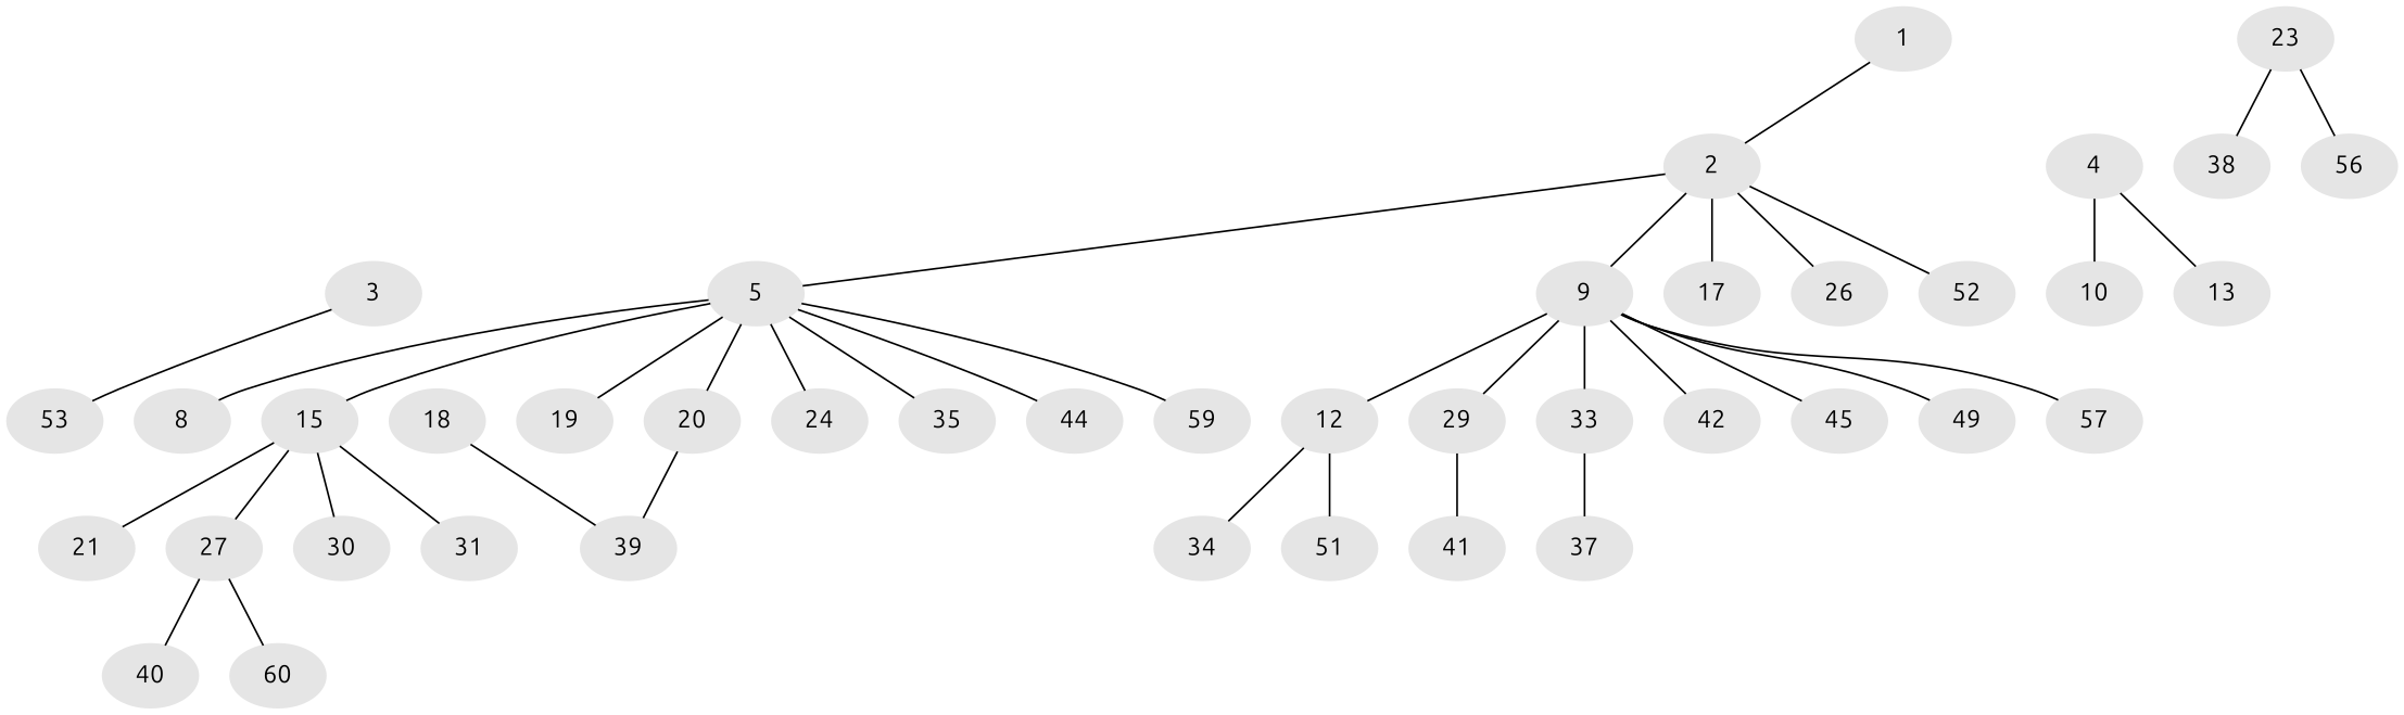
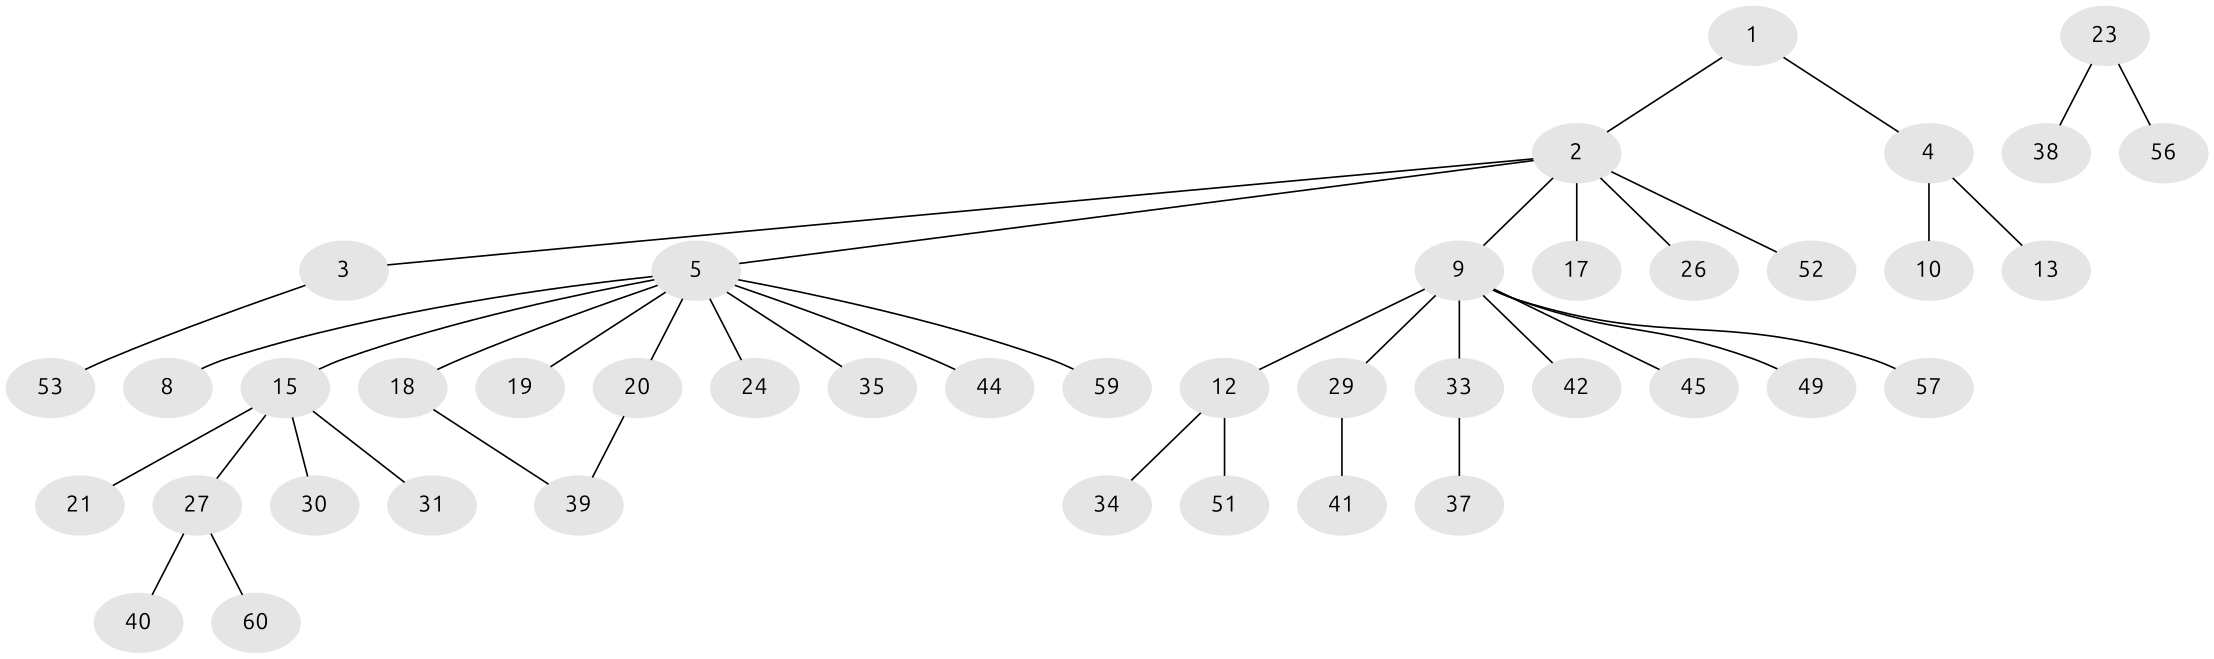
  graph {
    fontname=Ubuntu
    node [color=gray90 fontname=Ubuntu style=filled]
    edge [fontname=Ubuntu]
    1 [super="+11"]
    2 [super="+25"]
    4 [super="+6"]
    3 [super="+54"]
    5 [super="+7"]
    9 [super="+28"]
    17 [super="+48"]
    26
    52 [super="+58"]
    10
    13 [super="+14"]
    53
    8
    15 [super="+16"]
    18 [super="+22"]
    19
    20 [super="+47"]
    24
    35 [super="+55"]
    44
    59
    12 [super="+46"]
    29 [super="+36"]
    33
    42 [super="+62"]
    45
    49
    57
    21 [super="+61"]
    27 [super="+32"]
    30
    31 [super="+43"]
    39
    34
    51
    41
    37
    40
    60
    23 [super="+50"]
    38
    56
    1 -- 2
+   1 -- 4
+   2 -- 3
    2 -- 5
    2 -- 9
    2 -- 17
    2 -- 26
    2 -- 52
    4 -- 10
    4 -- 13
    3 -- 53
    5 -- 8
    5 -- 15
+   5 -- 18
    5 -- 19
    5 -- 20
    5 -- 24
    5 -- 35
    5 -- 44
    5 -- 59
    9 -- 12
    9 -- 29
    9 -- 33
    9 -- 42
    9 -- 45
    9 -- 49
    9 -- 57
    15 -- 21
    15 -- 27
    15 -- 30
    15 -- 31
    18 -- 39
    20 -- 39
    12 -- 34
    12 -- 51
    29 -- 41
    33 -- 37
    27 -- 40
    27 -- 60
    23 -- 38
    23 -- 56
  }
